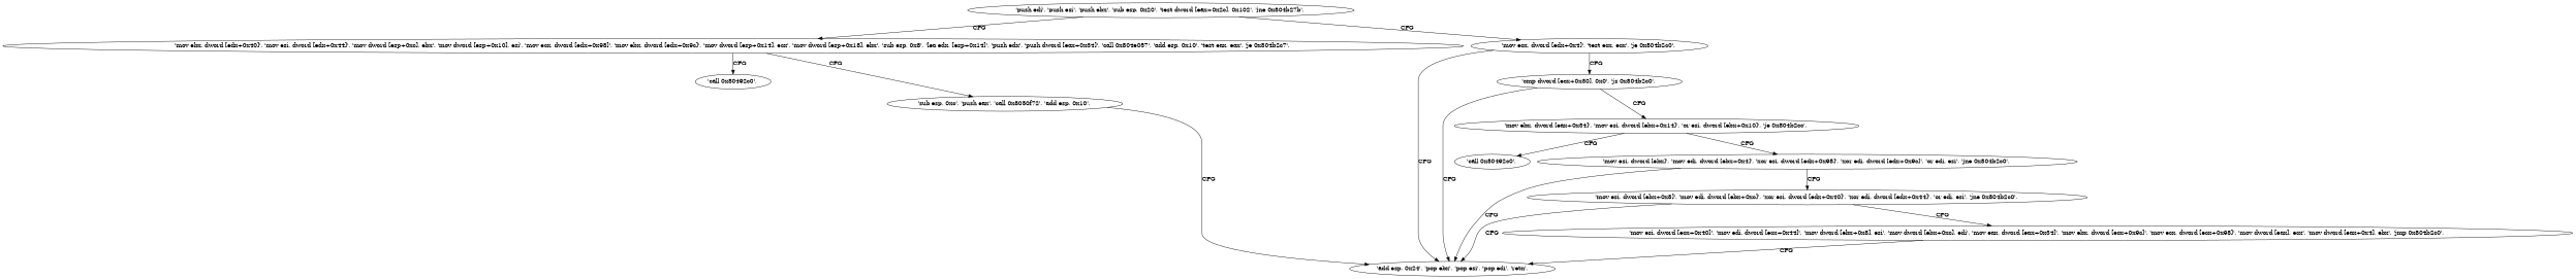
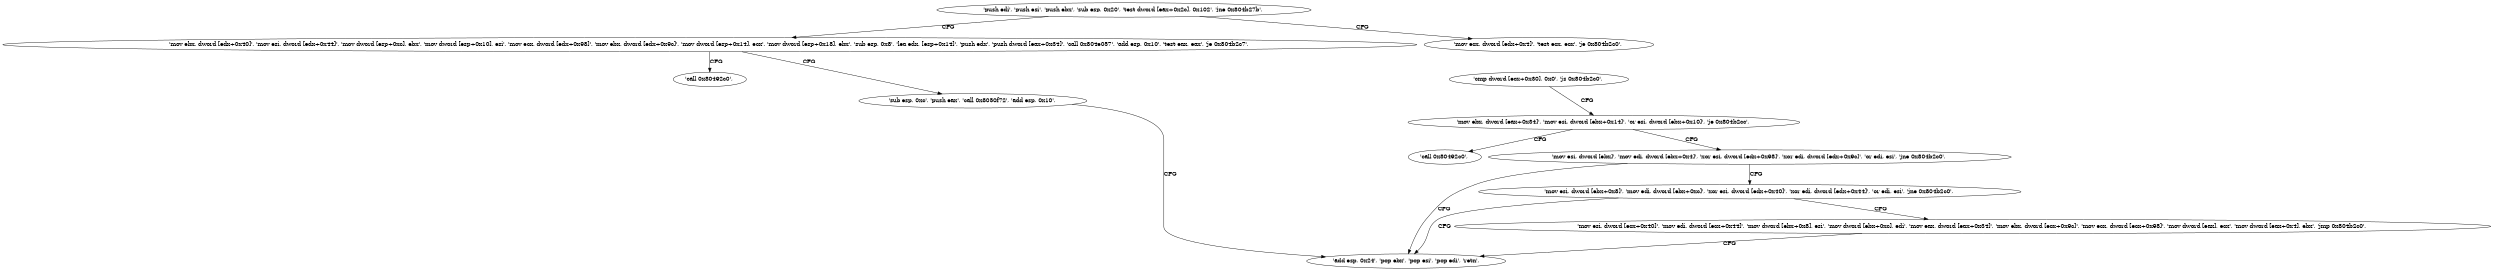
  digraph {
    n1 [label="'push edi', 'push esi', 'push ebx', 'sub esp, 0x20', 'test dword [eax+0x2c], 0x102', 'jne 0x804b27b', "]
    n2 [label="'mov ebx, dword [edx+0x40]', 'mov esi, dword [edx+0x44]', 'mov dword [esp+0xc], ebx', 'mov dword [esp+0x10], esi', 'mov ecx, dword [edx+0x98]', 'mov ebx, dword [edx+0x9c]', 'mov dword [esp+0x14], ecx', 'mov dword [esp+0x18], ebx', 'sub esp, 0x8', 'lea edx, [esp+0x14]', 'push edx', 'push dword [eax+0x34]', 'call 0x804e057', 'add esp, 0x10', 'test eax, eax', 'je 0x804b2c7', "]
    n3 [label="'mov ecx, dword [edx+0x4]', 'test ecx, ecx', 'je 0x804b2c0', "]
    n4 [label="'call 0x80492c0', "]
    n5 [label="'sub esp, 0xc', 'push eax', 'call 0x8050f72', 'add esp, 0x10', "]
    n6 [label="'add esp, 0x24', 'pop ebx', 'pop esi', 'pop edi', 'retn',"]
    n7 [label="'cmp dword [ecx+0x30], 0x0', 'js 0x804b2c0', "]
    n8 [label="'mov ebx, dword [eax+0x34]', 'mov esi, dword [ebx+0x14]', 'or esi, dword [ebx+0x10]', 'je 0x804b2cc', "]
    n9 [label="'call 0x80492c0', "]
    n10 [label="'mov esi, dword [ebx]', 'mov edi, dword [ebx+0x4]', 'xor esi, dword [edx+0x98]', 'xor edi, dword [edx+0x9c]', 'or edi, esi', 'jne 0x804b2c0', "]
    n11 [label="'mov esi, dword [ebx+0x8]', 'mov edi, dword [ebx+0xc]', 'xor esi, dword [edx+0x40]', 'xor edi, dword [edx+0x44]', 'or edi, esi', 'jne 0x804b2c0', "]
    n12 [label="'mov esi, dword [ecx+0x40]', 'mov edi, dword [ecx+0x44]', 'mov dword [ebx+0x8], esi', 'mov dword [ebx+0xc], edi', 'mov eax, dword [eax+0x34]', 'mov ebx, dword [ecx+0x9c]', 'mov ecx, dword [ecx+0x98]', 'mov dword [eax], ecx', 'mov dword [eax+0x4], ebx', 'jmp 0x804b2c0', "]
    n1 -> n2 [label=CFG]
    n1 -> n3 [label=CFG]
    n2 -> n4 [label=CFG]
    n2 -> n5 [label=CFG]
-   n3 -> n6 [label=CFG]
-   n3 -> n7 [label=CFG]
    n5 -> n6 [label=CFG]
-   n7 -> n6 [label=CFG]
    n7 -> n8 [label=CFG]
    n8 -> n9 [label=CFG]
    n8 -> n10 [label=CFG]
    n10 -> n6 [label=CFG]
    n10 -> n11 [label=CFG]
    n11 -> n6 [label=CFG]
    n11 -> n12 [label=CFG]
    n12 -> n6 [label=CFG]
  }
